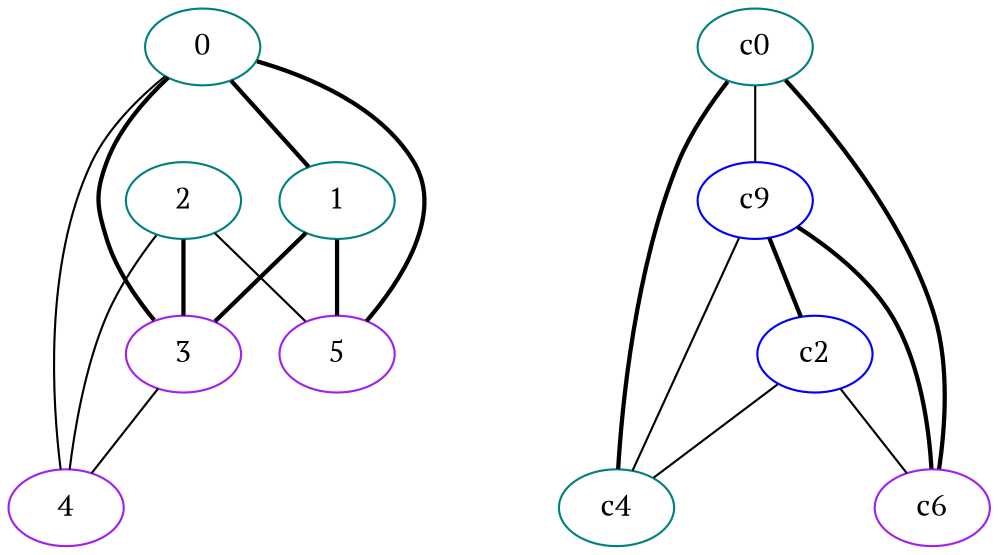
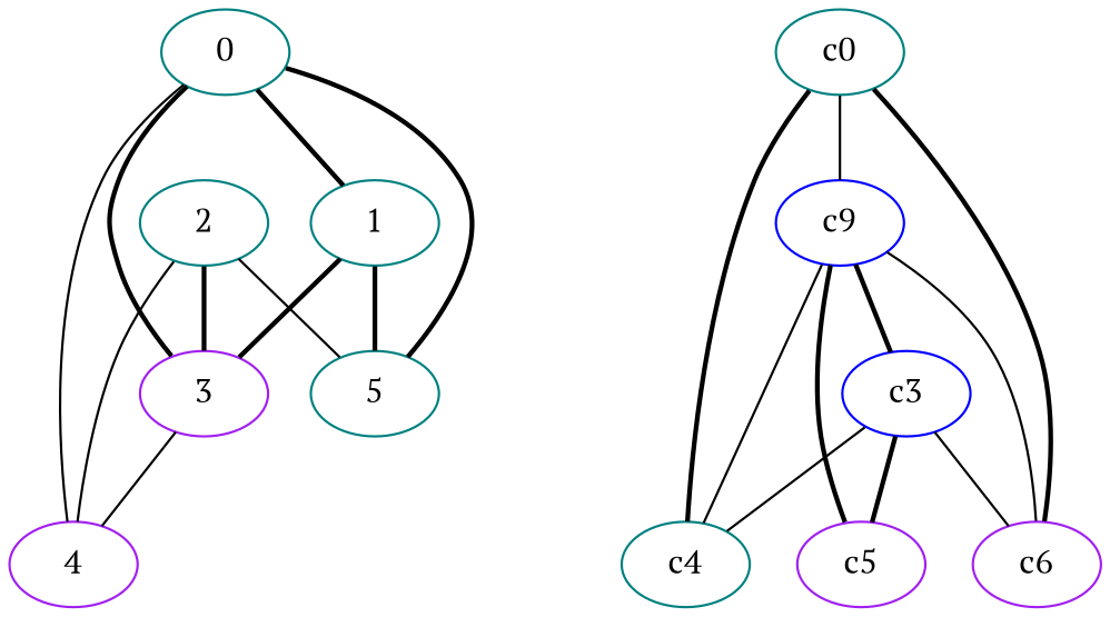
  graph {
    fontname="PT Serif"
    node [color=teal fontname="PT Serif"]
    edge [fontname="PT Serif" style=bold]
    n1 [label=0]
    n2 [label=1]
    n3 [color=purple label=3]
    n4 [color=purple label=4]
-   n5 [color=purple label=5]
+   n5 [label=5]
    n6 [label=2]
    n7 [color=blue label=c9]
    c0
    c4
    c6 [color=purple]
-   c2 [color=blue]
+   c5 [color=purple]
+   c2 [color=blue label=c3]
    n1 -- n2
    n1 -- n3
    n1 -- n4 [style=solid]
    n1 -- n5
    n2 -- n3
    n2 -- n5
    n3 -- n4 [style=solid]
    n6 -- n3
    n6 -- n4 [style=solid]
    n6 -- n5 [style=solid]
    n7 -- c4 [style=solid]
-   n7 -- c6
+   n7 -- c6 [style=solid]
+   n7 -- c5
    n7 -- c2
    c0 -- n7 [style=solid]
    c0 -- c4
    c0 -- c6
    c2 -- c4 [style=solid]
    c2 -- c6 [style=solid]
+   c2 -- c5
  }
